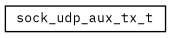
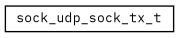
  digraph {
    rankdir=LR
    fontname="IBM Plex Mono"
-   n1 [color=black fillcolor=white fontname="IBM Plex Mono" fontsize=10 height=0.2 label=sock_udp_aux_tx_t shape=record style=filled width=0.4]
+   n1 [color=black fillcolor=white fontname="IBM Plex Mono" fontsize=10 height=0.2 label=sock_udp_sock_tx_t shape=record style=filled width=0.4]
  }
